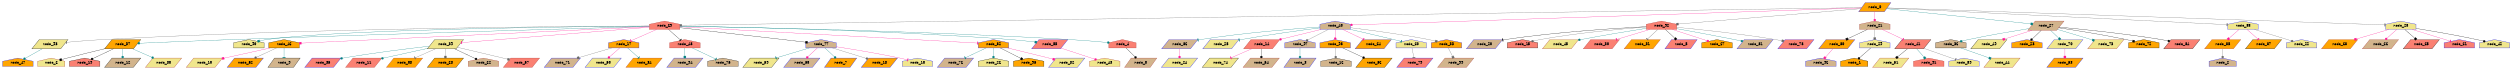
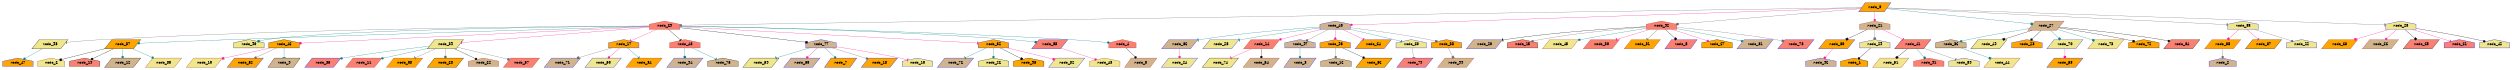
  digraph {
    fontname="DejaVu Sans Mono"
    node [color=blue fillcolor=khaki fontname="DejaVu Sans Mono" shape=parallelogram style=filled]
    edge [arrowhead=dot color=teal fontname="DejaVu Sans Mono"]
    nodo_69 [color=brown fillcolor=salmon shape=house]
    nodo_93 [color=black]
    nodo_37 [color=black fillcolor=orange]
    nodo_90 [color=black shape=house]
    nodo_46 [color=black fillcolor=orange shape=house]
    nodo_39 [color=black]
    nodo_17 [fillcolor=orange shape=house]
    nodo_48 [color=brown fillcolor=salmon shape=house]
    nodo_77 [fillcolor=tan shape=house]
    nodo_82 [fillcolor=orange shape=house]
    nodo_55 [fillcolor=salmon]
    nodo_4 [color=brown fillcolor=salmon shape=house]
    nodo_47 [fillcolor=orange shape=house]
    nodo_6 [color=brown shape=house]
    nodo_19 [color=black fillcolor=salmon shape=house]
    nodo_12 [color=black fillcolor=tan]
    nodo_38 [color=brown]
    nodo_10 [color=brown]
    nodo_52 [fillcolor=orange]
    nodo_9 [color=black fillcolor=tan]
    nodo_35 [fillcolor=salmon]
    nodo_11 [color=brown fillcolor=salmon]
    nodo_83 [color=brown fillcolor=orange]
    nodo_63 [color=black fillcolor=orange]
    nodo_62 [color=brown fillcolor=tan shape=house]
    nodo_57 [color=brown fillcolor=salmon]
    nodo_71 [fillcolor=tan]
    nodo_50
    nodo_34 [color=brown fillcolor=orange]
    nodo_94 [fillcolor=tan]
    nodo_75 [color=black fillcolor=tan shape=house]
    nodo_59 [color=black]
    nodo_58 [fillcolor=tan]
    nodo_7 [fillcolor=orange]
    nodo_13 [fillcolor=orange]
    nodo_18 [shape=house]
    nodo_76 [fillcolor=tan]
    nodo_26 [color=black shape=house]
    nodo_95 [color=black fillcolor=orange shape=house]
    nodo_32
    nodo_43 [color=brown shape=house]
    nodo_8 [color=brown fillcolor=tan]
    nodo_86 [fillcolor=tan]
    nodo_24
    nodo_40 [fillcolor=tan shape=house]
    nodo_25
    nodo_14 [color=brown fillcolor=salmon]
    nodo_97 [fillcolor=tan shape=house]
    nodo_98 [fillcolor=orange shape=house]
    nodo_64 [fillcolor=orange]
    nodo_60 [shape=house]
    nodo_33 [fillcolor=orange shape=house]
    nodo_74 [color=black]
    nodo_54 [color=brown fillcolor=tan]
    nodo_3 [fillcolor=tan]
    nodo_16 [color=black fillcolor=tan shape=house]
    nodo_56 [color=black fillcolor=orange]
    nodo_79 [fillcolor=salmon]
    nodo_99 [color=brown fillcolor=tan]
    nodo_92 [color=brown fillcolor=salmon shape=house]
    nodo_20 [fillcolor=tan]
    nodo_15 [color=black fillcolor=salmon shape=house]
    nodo_45 [color=brown]
    nodo_30 [color=brown fillcolor=salmon]
    nodo_31 [color=brown fillcolor=orange]
    nodo_5 [fillcolor=salmon]
    nodo_67 [color=black fillcolor=orange shape=house]
    nodo_81 [fillcolor=tan]
    nodo_78 [fillcolor=salmon]
    nodo_21 [color=brown fillcolor=tan shape=house]
    nodo_80 [fillcolor=orange]
    nodo_29 [shape=house]
    nodo_41 [color=black fillcolor=salmon]
    nodo_96 [fillcolor=tan shape=house]
    nodo_1 [color=black fillcolor=orange shape=house]
    nodo_51 [color=brown]
    nodo_91 [color=brown fillcolor=salmon shape=house]
    nodo_89 [shape=house]
    nodo_0 [fillcolor=orange]
    nodo_27 [color=brown fillcolor=tan]
    nodo_88 [shape=house]
    nodo_28 [shape=house]
    nodo_36 [color=black fillcolor=tan shape=house]
    nodo_49 [color=black]
    nodo_23 [fillcolor=orange shape=house]
    nodo_70
    nodo_73 [color=brown]
    nodo_72 [color=black fillcolor=orange shape=house]
    nodo_84 [color=black fillcolor=salmon]
    nodo_85 [color=brown fillcolor=orange]
    nodo_87 [color=black fillcolor=orange]
    nodo_22 [shape=house]
    nodo_68 [color=brown fillcolor=orange]
    nodo_66 [color=brown fillcolor=tan]
    nodo_65 [color=black fillcolor=salmon]
    nodo_61 [fillcolor=salmon shape=house]
    nodo_42 [shape=house]
    nodo_44 [color=brown]
    nodo_53 [fillcolor=orange]
    nodo_2 [fillcolor=tan shape=house]
    nodo_69 -> nodo_93 [arrowhead=tee color=gray40]
    nodo_69 -> nodo_37
    nodo_69 -> nodo_90 [arrowhead=box]
    nodo_69 -> nodo_46 [arrowhead=box color=deeppink]
    nodo_69 -> nodo_39 [arrowhead=tee color=deeppink]
    nodo_69 -> nodo_17 [arrowhead=tee color=deeppink]
    nodo_69 -> nodo_48 [arrowhead=tee color=black]
    nodo_69 -> nodo_77 [arrowhead=box color=black]
    nodo_69 -> nodo_82 [arrowhead=tee color=deeppink]
    nodo_69 -> nodo_55 [arrowhead=box]
    nodo_69 -> nodo_4
    nodo_93 -> nodo_47
    nodo_37 -> nodo_6 [arrowhead=box color=black]
    nodo_37 -> nodo_19 [color=black]
    nodo_37 -> nodo_12
    nodo_37 -> nodo_38
    nodo_46 -> nodo_10 [arrowhead=box color=deeppink]
    nodo_46 -> nodo_52 [color=gray40]
    nodo_46 -> nodo_9 [arrowhead=tee]
    nodo_39 -> nodo_35
    nodo_39 -> nodo_11
    nodo_39 -> nodo_83 [arrowhead=tee color=gray40]
    nodo_39 -> nodo_63 [arrowhead=box color=gray40]
    nodo_39 -> nodo_62 [color=black]
    nodo_39 -> nodo_57 [arrowhead=box color=gray40]
    nodo_17 -> nodo_71 [arrowhead=box color=gray40]
    nodo_17 -> nodo_50 [color=deeppink]
    nodo_17 -> nodo_34 [arrowhead=tee]
    nodo_48 -> nodo_94 [arrowhead=box]
    nodo_48 -> nodo_75 [arrowhead=tee]
    nodo_77 -> nodo_59 [arrowhead=tee]
    nodo_77 -> nodo_58 [color=deeppink]
    nodo_77 -> nodo_7
    nodo_77 -> nodo_13 [color=gray40]
    nodo_77 -> nodo_18 [arrowhead=tee color=deeppink]
    nodo_82 -> nodo_76 [arrowhead=tee]
    nodo_82 -> nodo_26
    nodo_82 -> nodo_95 [arrowhead=box color=black]
    nodo_82 -> nodo_32 [arrowhead=box color=deeppink]
    nodo_55 -> nodo_43 [color=deeppink]
    nodo_4 -> nodo_8 [color=black]
    nodo_86 -> nodo_24 [color=deeppink]
    nodo_40 -> nodo_86 [arrowhead=tee]
    nodo_40 -> nodo_25 [arrowhead=tee]
    nodo_40 -> nodo_14 [color=deeppink]
    nodo_40 -> nodo_97 [color=gray40]
    nodo_40 -> nodo_98 [color=deeppink]
    nodo_40 -> nodo_64 [arrowhead=tee color=deeppink]
    nodo_40 -> nodo_60 [arrowhead=tee]
    nodo_40 -> nodo_33 [arrowhead=box color=gray40]
    nodo_14 -> nodo_74 [arrowhead=tee color=deeppink]
    nodo_14 -> nodo_54 [color=black]
    nodo_97 -> nodo_3
    nodo_98 -> nodo_16 [color=gray40]
    nodo_98 -> nodo_56 [color=black]
    nodo_60 -> nodo_79 [arrowhead=tee color=gray40]
    nodo_33 -> nodo_99 [arrowhead=box color=gray40]
    nodo_92 -> nodo_20 [arrowhead=tee color=black]
    nodo_92 -> nodo_15 [color=gray40]
    nodo_92 -> nodo_45
    nodo_92 -> nodo_30 [arrowhead=tee color=deeppink]
    nodo_92 -> nodo_31 [arrowhead=tee color=gray40]
    nodo_92 -> nodo_5 [arrowhead=box color=black]
    nodo_92 -> nodo_67 [color=deeppink]
    nodo_92 -> nodo_81
    nodo_92 -> nodo_78 [arrowhead=box color=gray40]
    nodo_21 -> nodo_80 [arrowhead=box color=black]
    nodo_21 -> nodo_29 [arrowhead=box color=gray40]
    nodo_21 -> nodo_41 [arrowhead=tee color=deeppink]
    nodo_80 -> nodo_96 [arrowhead=box color=deeppink]
    nodo_29 -> nodo_1 [color=black]
    nodo_41 -> nodo_51 [arrowhead=box color=black]
    nodo_41 -> nodo_91 [arrowhead=box]
    nodo_41 -> nodo_89 [arrowhead=tee color=gray40]
    nodo_0 -> nodo_69 [color=gray40]
    nodo_0 -> nodo_40 [color=deeppink]
    nodo_0 -> nodo_92 [arrowhead=box color=gray40]
    nodo_0 -> nodo_21 [color=deeppink]
    nodo_0 -> nodo_27 [arrowhead=box]
    nodo_0 -> nodo_88 [arrowhead=tee color=gray40]
    nodo_0 -> nodo_28 [arrowhead=tee color=gray40]
    nodo_27 -> nodo_36
-   nodo_27 -> nodo_49 [arrowhead=box color=deeppink]
+   nodo_27 -> nodo_49 [arrowhead=box color=black]
    nodo_27 -> nodo_23 [color=black]
    nodo_27 -> nodo_70 [arrowhead=box]
    nodo_27 -> nodo_73 [arrowhead=box]
    nodo_27 -> nodo_72 [arrowhead=box color=black]
    nodo_27 -> nodo_84 [color=black]
    nodo_88 -> nodo_85 [arrowhead=box color=deeppink]
    nodo_88 -> nodo_87 [arrowhead=tee color=deeppink]
    nodo_88 -> nodo_22 [color=gray40]
    nodo_28 -> nodo_68 [arrowhead=box color=deeppink]
    nodo_28 -> nodo_66 [color=deeppink]
    nodo_28 -> nodo_65 [arrowhead=box color=black]
    nodo_28 -> nodo_61 [arrowhead=tee color=deeppink]
    nodo_28 -> nodo_42 [color=black]
    nodo_36 -> nodo_44 [arrowhead=box]
    nodo_70 -> nodo_53 [arrowhead=box color=deeppink]
    nodo_85 -> nodo_2 [color=gray40]
  }
